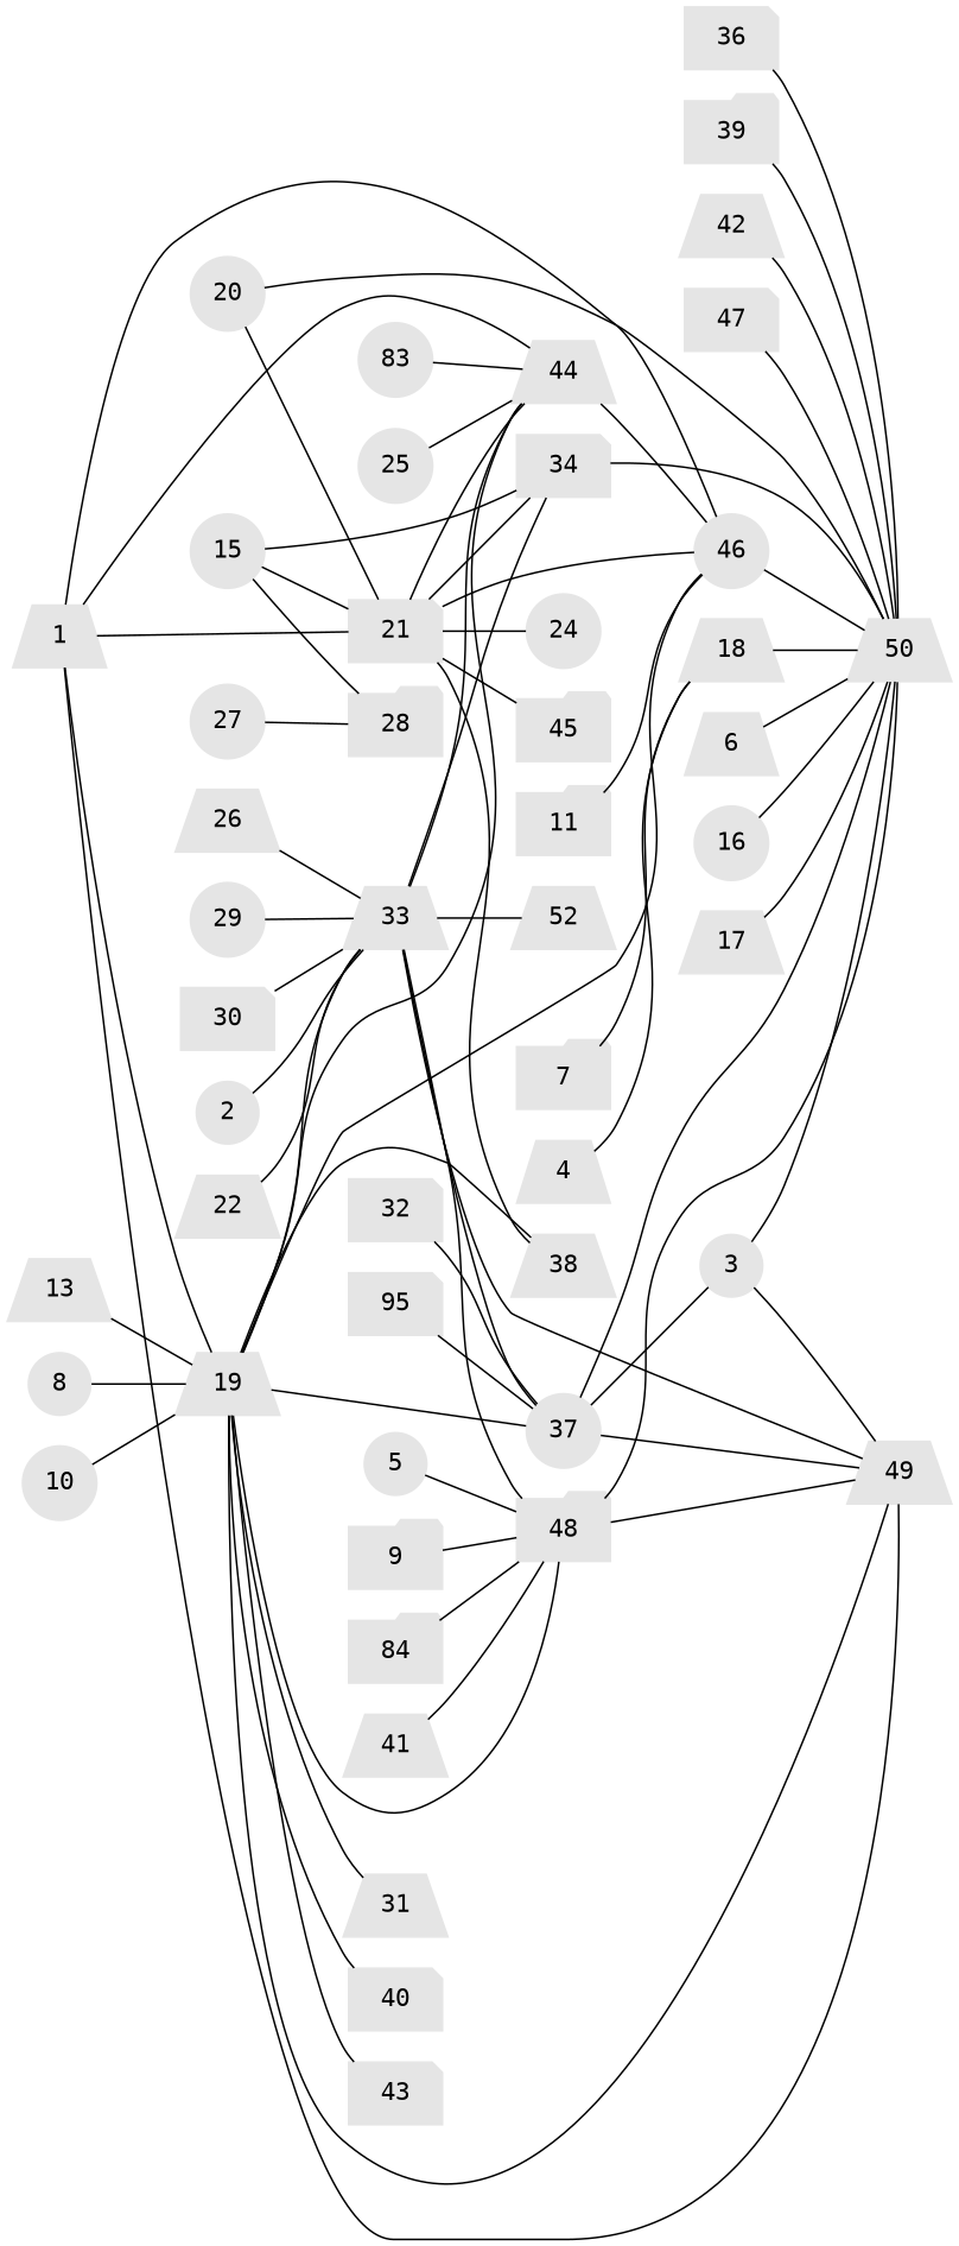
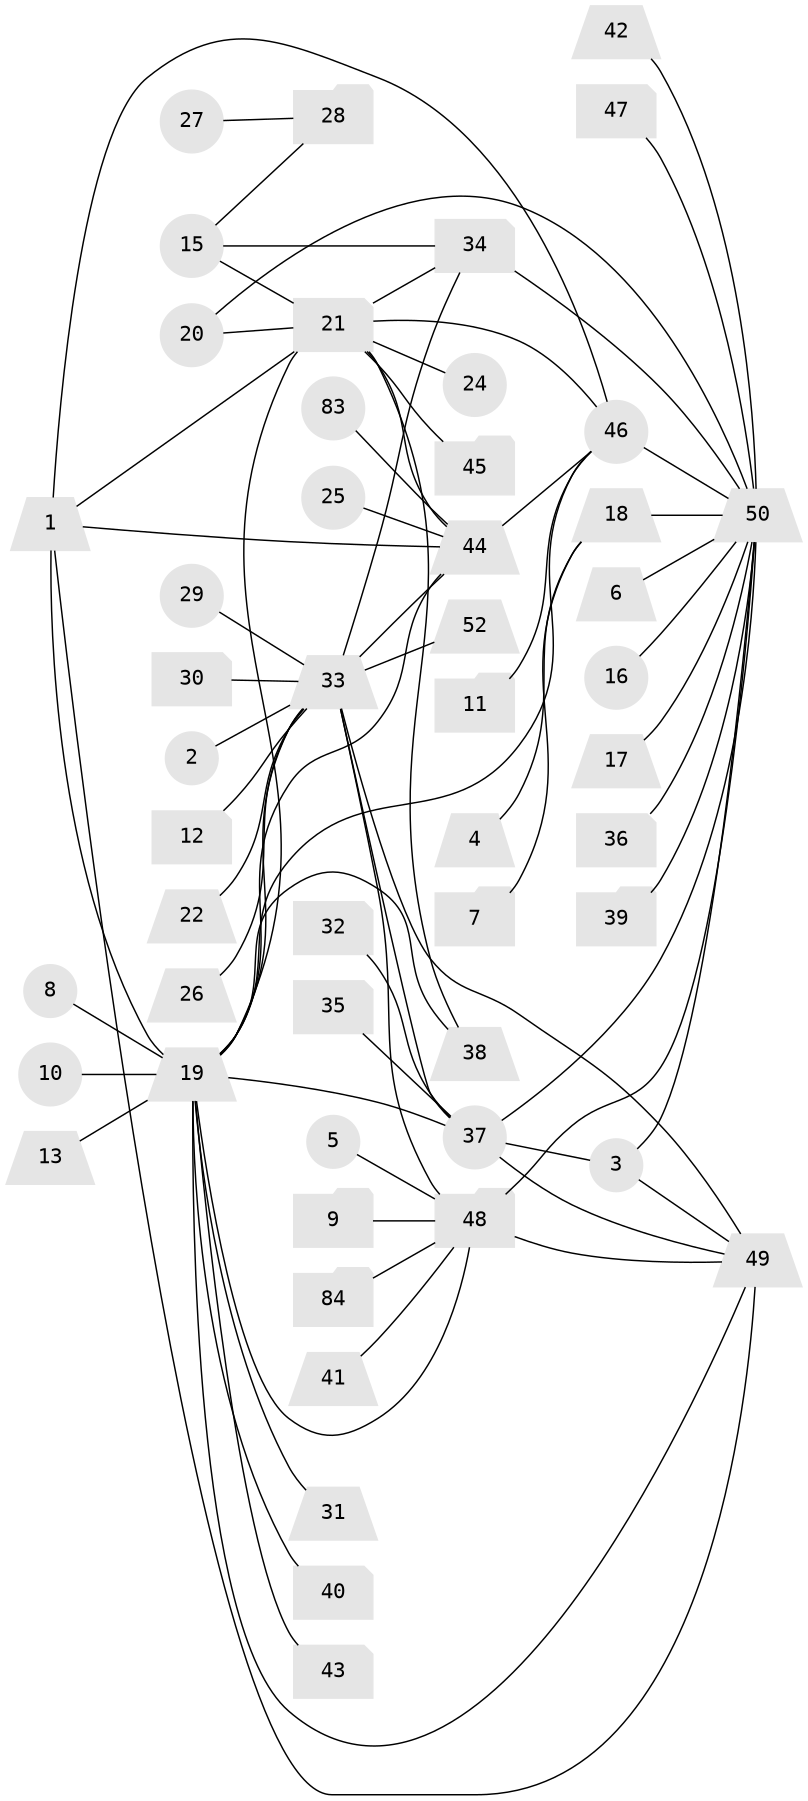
  graph {
    fontname="DejaVu Sans Mono"
    rankdir=LR
    node [color=gray90 fontname="DejaVu Sans Mono" shape=trapezium style=filled]
    edge [fontname="DejaVu Sans Mono" weight=1.0]
    1
    19
    21 [shape=note]
    44
    46 [shape=circle]
    49
    33
    48 [shape=folder]
    31
    37 [shape=circle]
    38
    40 [shape=note]
    43 [shape=note]
    34 [shape=note]
    24 [shape=circle]
    45 [shape=folder]
    50
    2 [shape=circle]
    52
    3 [shape=circle]
    4
    18
    5 [shape=circle]
    6
    7 [shape=folder]
    8 [shape=circle]
    9 [shape=folder]
    10 [shape=circle]
    11 [shape=folder]
+   12 [shape=note]
    13
    n32 [label=84 shape=folder]
    15 [shape=circle]
    28 [shape=folder]
    16 [shape=circle]
    17
    20 [shape=circle]
    22
    n39 [label=83 shape=circle]
    25 [shape=circle]
    26
    27 [shape=circle]
    29 [shape=circle]
    30 [shape=note]
    32 [shape=note]
-   35 [shape=note label=95]
+   35 [shape=note]
    36 [shape=note]
    39 [shape=folder]
    41
    42
    47 [shape=note]
    1 -- 19
    1 -- 21
    1 -- 44
    1 -- 46
    1 -- 49
+   19 -- 21 [weight=2.0]
    19 -- 44
    19 -- 46
    19 -- 49
    19 -- 33
    19 -- 48
    19 -- 31
    19 -- 37
    19 -- 38
    19 -- 40
    19 -- 43
    21 -- 44
    21 -- 46
    21 -- 38
    21 -- 34 [weight=3.0]
    21 -- 24
    21 -- 45
    44 -- 46
    46 -- 50
    33 -- 44
    33 -- 49
    33 -- 48 [weight=5.0]
    33 -- 37 [weight=2.0]
    33 -- 34
    33 -- 52
    48 -- 49
    48 -- 50
    37 -- 49
    37 -- 50
    37 -- 3
    34 -- 50
    2 -- 33
    3 -- 49
    3 -- 50
    4 -- 18
    18 -- 50 [weight=4.0]
    5 -- 48
    6 -- 50
    7 -- 18
    8 -- 19
    9 -- 48
    10 -- 19
    11 -- 46
+   12 -- 33
    13 -- 19
    n32 -- 48
    15 -- 21
    15 -- 34 [weight=3.0]
    15 -- 28
    16 -- 50
    17 -- 50
    20 -- 21
    20 -- 50
    22 -- 33
    n39 -- 44
    25 -- 44
    26 -- 33
    27 -- 28
    29 -- 33
    30 -- 33
    32 -- 37
    35 -- 37
    36 -- 50
    39 -- 50
    41 -- 48
    42 -- 50
    47 -- 50
  }
